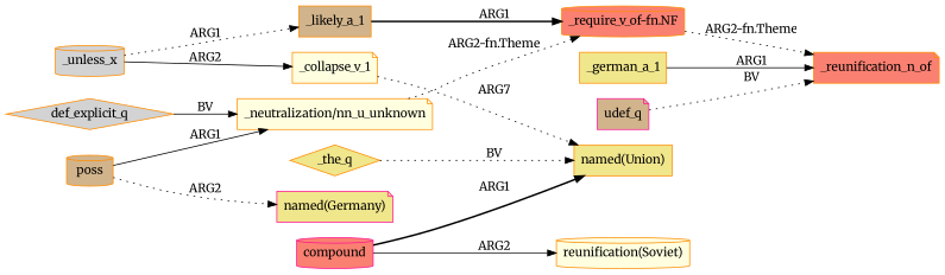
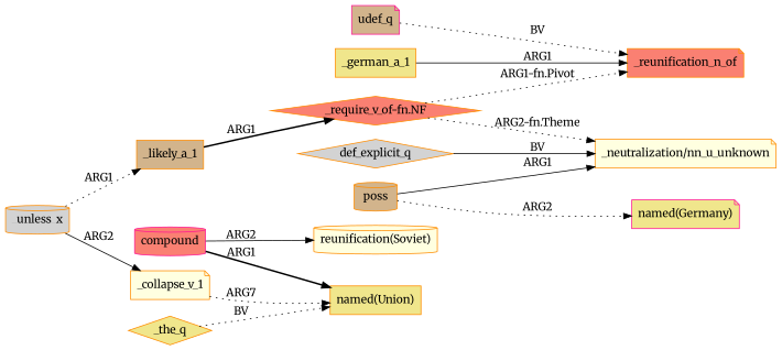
  digraph {
    fontname=Merriweather
    rankdir=LR
    node [color=darkorange fillcolor=khaki fontname=Merriweather shape=note style=filled]
    edge [fontname=Merriweather style=dotted]
    _unless_x [fillcolor=lightgrey shape=cylinder]
    _likely_a_1 [fillcolor=tan shape=box]
    _collapse_v_1 [fillcolor=lightyellow]
-   "_require_v_of-fn.NF" [fillcolor=salmon shape=cylinder]
+   "_require_v_of-fn.NF" [fillcolor=salmon shape=diamond]
    "named(Union)" [shape=box]
    _reunification_n_of [fillcolor=salmon]
    "_neutralization/nn_u_unknown" [fillcolor=lightyellow]
    compound [color=deeppink fillcolor=salmon shape=cylinder]
    n9 [fillcolor=lightyellow label="reunification(Soviet)" shape=cylinder]
    "named(Germany)" [color=deeppink]
    poss [fillcolor=tan shape=cylinder]
    _the_q [shape=diamond]
    _german_a_1 [shape=box]
    udef_q [color=deeppink fillcolor=tan]
    def_explicit_q [fillcolor=lightgrey shape=diamond]
    _unless_x -> _likely_a_1 [label=ARG1]
    _unless_x -> _collapse_v_1 [label=ARG2 style=solid]
    _likely_a_1 -> "_require_v_of-fn.NF" [label=ARG1 style=bold]
    _collapse_v_1 -> "named(Union)" [label=ARG7]
-   "_require_v_of-fn.NF" -> _reunification_n_of [label="ARG2-fn.Theme"]
-   "_neutralization/nn_u_unknown" -> "_require_v_of-fn.NF" [label="ARG2-fn.Theme"]
+   "_require_v_of-fn.NF" -> _reunification_n_of [label="ARG1-fn.Pivot"]
+   "_require_v_of-fn.NF" -> "_neutralization/nn_u_unknown" [label="ARG2-fn.Theme"]
    compound -> "named(Union)" [label=ARG1 style=bold]
    compound -> n9 [label=ARG2 style=solid]
    poss -> "_neutralization/nn_u_unknown" [label=ARG1 style=solid]
    poss -> "named(Germany)" [label=ARG2]
    _the_q -> "named(Union)" [label=BV]
    _german_a_1 -> _reunification_n_of [label=ARG1 style=solid]
    udef_q -> _reunification_n_of [label=BV]
    def_explicit_q -> "_neutralization/nn_u_unknown" [label=BV style=solid]
  }
